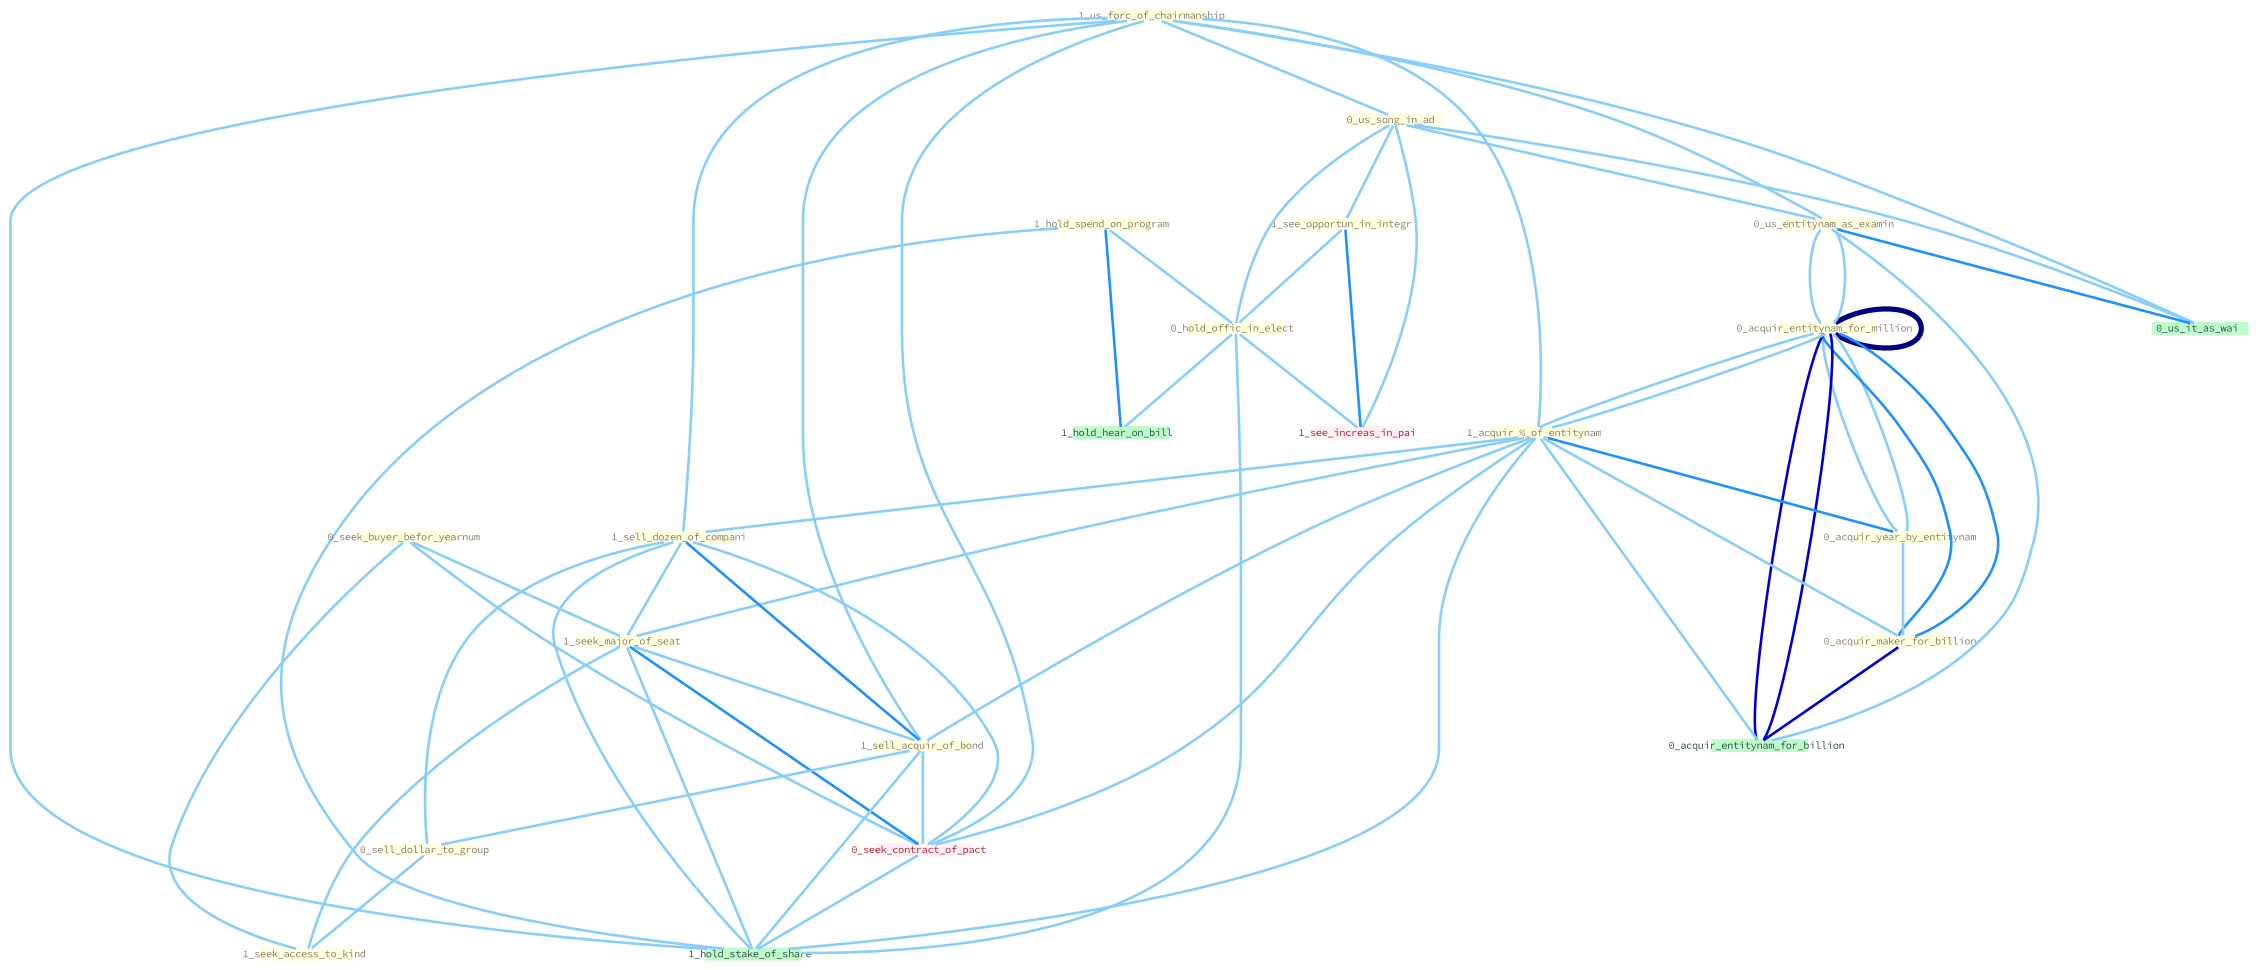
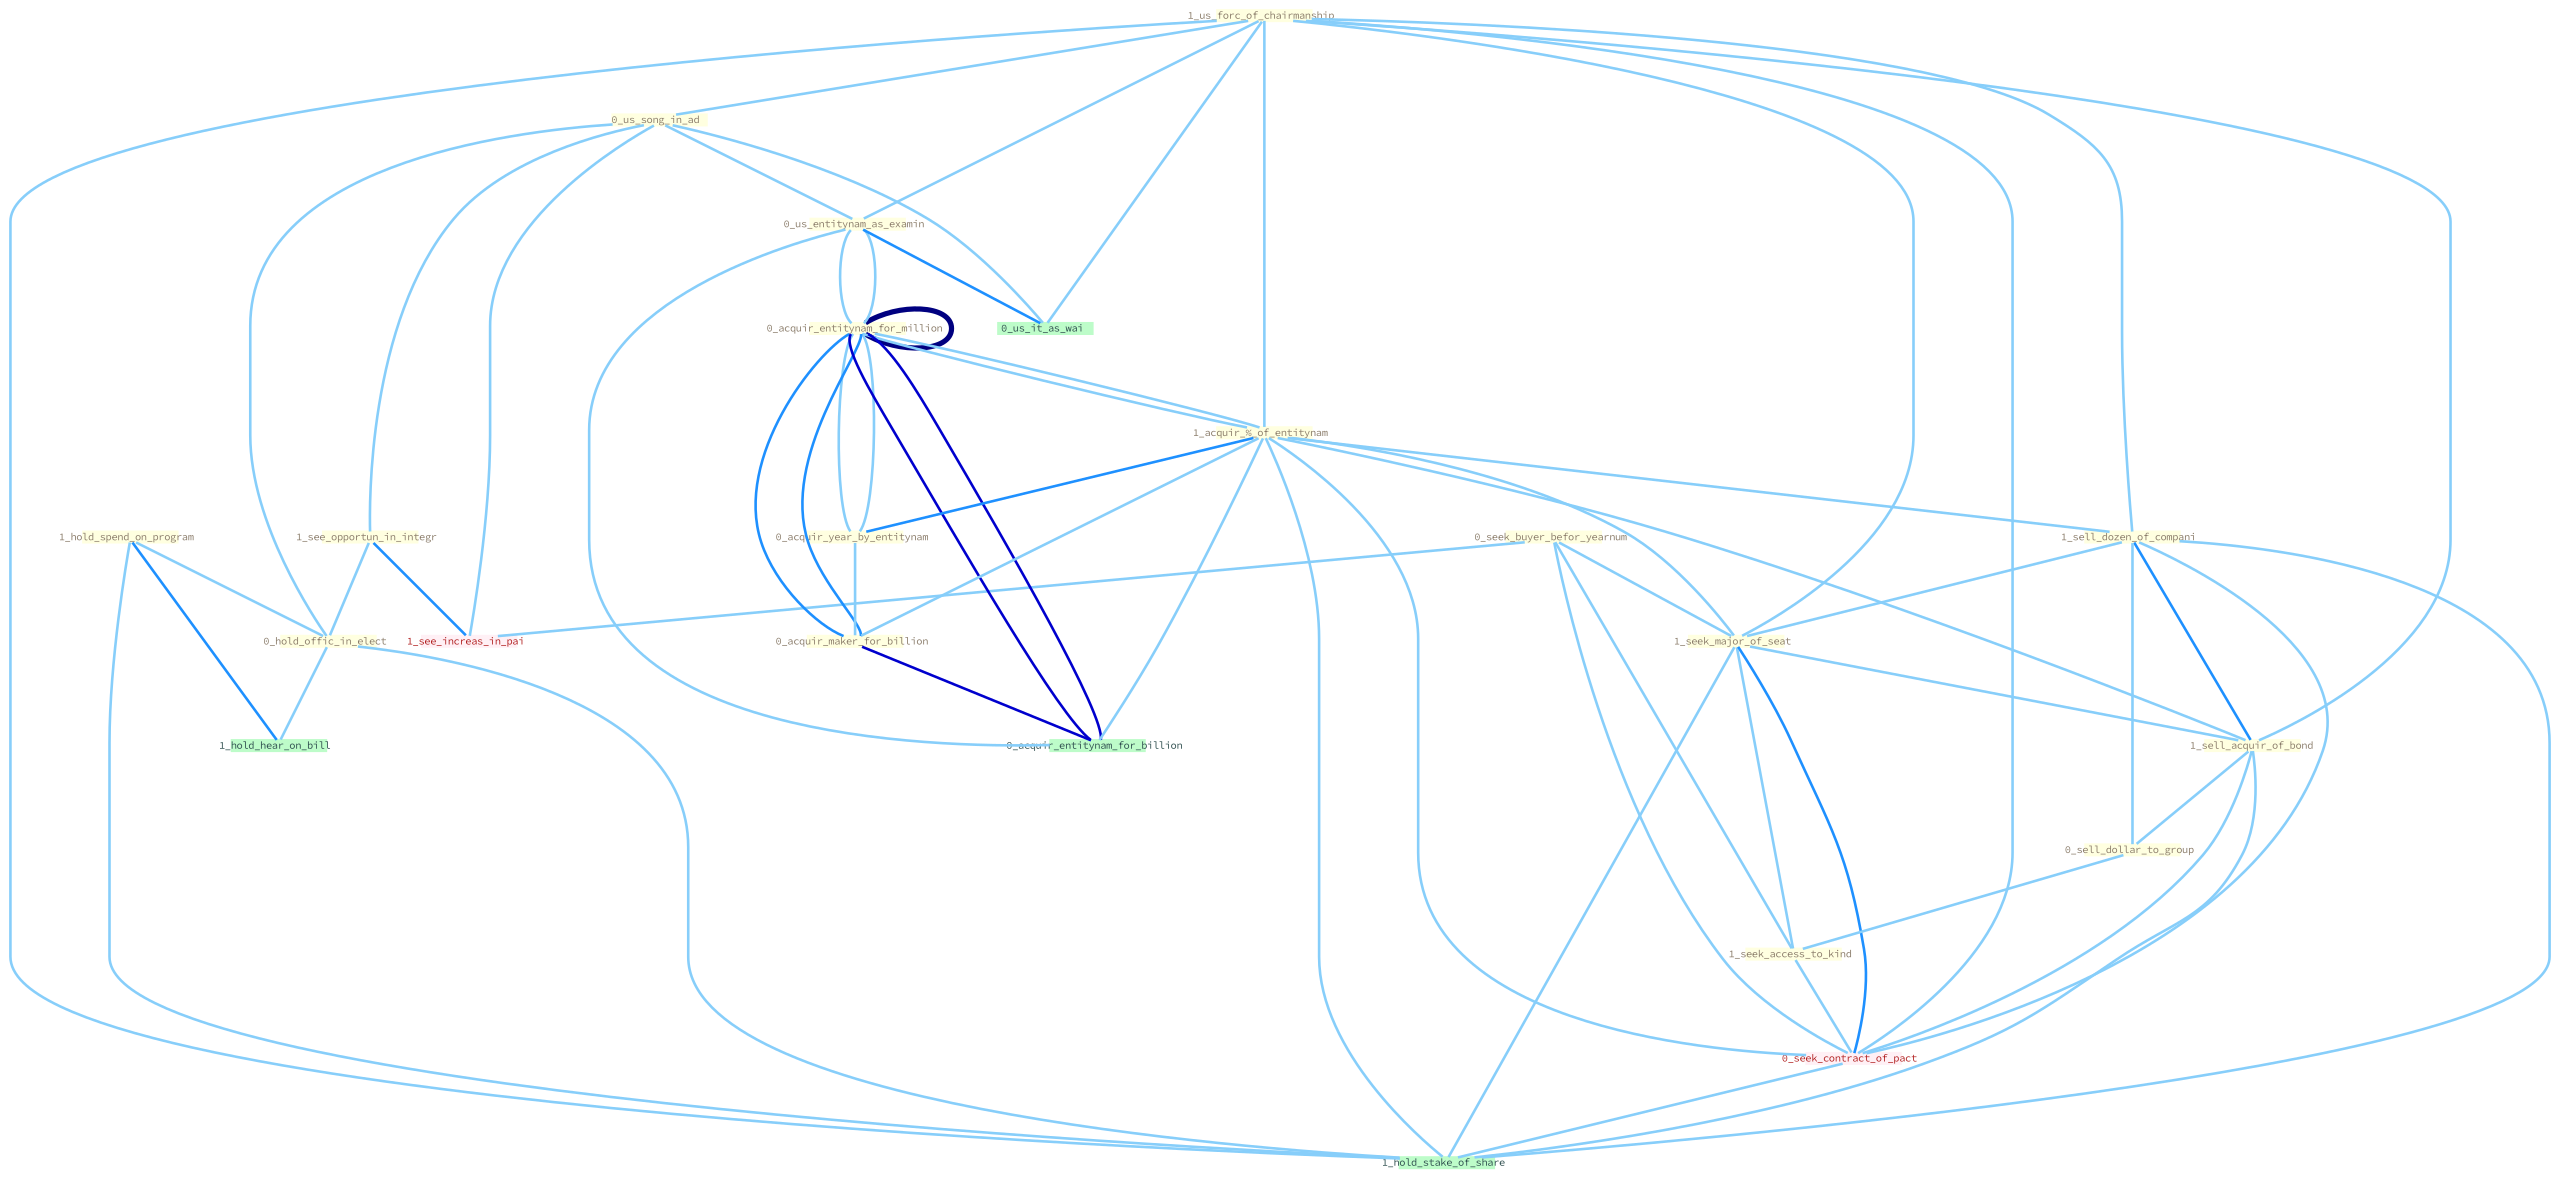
  graph {
    fontname="Source Code Pro"
    node [color="#ffffe0" fixedsize=true fontcolor="#8b7d6b" fontname="Source Code Pro" fontsize=4 shape=polygon style=filled]
    edge [color="#87cefa" fontname="Source Code Pro" w=1]
    "1_us_forc_of_chairmanship " [height=.06 width=.5]
    "0_us_song_in_ad " [height=.06 width=.5]
    "1_hold_spend_on_program " [height=.06 width=.5]
    "0_seek_buyer_befor_yearnum " [height=.06 width=.5]
    "0_acquir_entitynam_for_million " [height=.06 width=.5]
    "1_acquir_%_of_entitynam " [height=.06 width=.5]
    "0_us_entitynam_as_examin " [height=.06 width=.5]
    "1_see_opportun_in_integr " [height=.06 width=.5]
    "0_hold_offic_in_elect " [height=.06 width=.5]
    "1_sell_dozen_of_compani " [height=.06 width=.5]
    "1_seek_major_of_seat " [height=.06 width=.5]
    n12 [height=.06 label="1_sell_acquir_of_bond" width=.5]
    "0_acquir_year_by_entitynam " [height=.06 width=.5]
    "0_sell_dollar_to_group " [height=.06 width=.5]
    "0_acquir_maker_for_billion " [height=.06 width=.5]
    "1_seek_access_to_kind " [height=.06 width=.5]
    "0_seek_contract_of_pact " [color="#fff0f5" fontcolor="#b22222" height=.06 width=.5]
    "1_see_increas_in_pai " [color="#fff0f5" fontcolor="#b22222" height=.06 width=.5]
    "0_us_it_as_wai " [color="#BDFCC9" fontcolor="#2f4f4f" height=.06 width=.5]
    "1_hold_stake_of_share " [color="#BDFCC9" fontcolor="#2f4f4f" height=.06 width=.5]
    "1_hold_hear_on_bill " [color="#BDFCC9" fontcolor="#2f4f4f" height=.06 width=.5]
    "0_acquir_entitynam_for_billion " [color="#BDFCC9" fontcolor="#2f4f4f" height=.06 width=.5]
    subgraph sub_1 {
      "1_us_forc_of_chairmanship "
      "0_us_song_in_ad "
      "1_hold_spend_on_program "
      "0_seek_buyer_befor_yearnum "
      "0_acquir_entitynam_for_million "
      "1_acquir_%_of_entitynam "
      "0_us_entitynam_as_examin "
      "1_see_opportun_in_integr "
      "0_hold_offic_in_elect "
      "1_sell_dozen_of_compani "
      "1_seek_major_of_seat "
      n12
      "0_acquir_year_by_entitynam "
      "0_sell_dollar_to_group "
      "0_acquir_maker_for_billion "
      "1_seek_access_to_kind "
    }
    subgraph sub_2 {
      "0_seek_contract_of_pact "
      "1_see_increas_in_pai "
    }
    "1_us_forc_of_chairmanship " -- "0_us_song_in_ad "
    "1_us_forc_of_chairmanship " -- "1_acquir_%_of_entitynam "
    "1_us_forc_of_chairmanship " -- "0_us_entitynam_as_examin "
    "1_us_forc_of_chairmanship " -- "1_sell_dozen_of_compani "
+   "1_us_forc_of_chairmanship " -- "1_seek_major_of_seat "
    "1_us_forc_of_chairmanship " -- n12
    "1_us_forc_of_chairmanship " -- "0_seek_contract_of_pact "
    "1_us_forc_of_chairmanship " -- "0_us_it_as_wai "
    "1_us_forc_of_chairmanship " -- "1_hold_stake_of_share "
    "0_us_song_in_ad " -- "0_us_entitynam_as_examin "
    "0_us_song_in_ad " -- "1_see_opportun_in_integr "
    "0_us_song_in_ad " -- "0_hold_offic_in_elect "
    "0_us_song_in_ad " -- "1_see_increas_in_pai "
    "0_us_song_in_ad " -- "0_us_it_as_wai "
    "1_hold_spend_on_program " -- "0_hold_offic_in_elect "
    "1_hold_spend_on_program " -- "1_hold_stake_of_share "
    "1_hold_spend_on_program " -- "1_hold_hear_on_bill " [color="#1e90ff" w=2]
    "0_seek_buyer_befor_yearnum " -- "1_seek_major_of_seat "
    "0_seek_buyer_befor_yearnum " -- "1_seek_access_to_kind "
    "0_seek_buyer_befor_yearnum " -- "0_seek_contract_of_pact "
    "0_acquir_entitynam_for_million " -- "0_acquir_entitynam_for_million " [color="#000080" style=bold w=4]
    "0_acquir_entitynam_for_million " -- "1_acquir_%_of_entitynam "
    "0_acquir_entitynam_for_million " -- "0_us_entitynam_as_examin "
    "0_acquir_entitynam_for_million " -- "0_acquir_year_by_entitynam "
    "0_acquir_entitynam_for_million " -- "0_acquir_year_by_entitynam "
    "0_acquir_entitynam_for_million " -- "0_acquir_maker_for_billion " [color="#1e90ff" w=2]
    "0_acquir_entitynam_for_million " -- "0_acquir_maker_for_billion " [color="#1e90ff" w=2]
    "0_acquir_entitynam_for_million " -- "0_acquir_entitynam_for_billion " [color="#0000cd" w=3]
    "0_acquir_entitynam_for_million " -- "0_acquir_entitynam_for_billion " [color="#0000cd" w=3]
    "1_acquir_%_of_entitynam " -- "0_acquir_entitynam_for_million "
    "1_acquir_%_of_entitynam " -- "1_sell_dozen_of_compani "
    "1_acquir_%_of_entitynam " -- "1_seek_major_of_seat "
    "1_acquir_%_of_entitynam " -- n12
    "1_acquir_%_of_entitynam " -- "0_acquir_year_by_entitynam " [color="#1e90ff" w=2]
    "1_acquir_%_of_entitynam " -- "0_acquir_maker_for_billion "
    "1_acquir_%_of_entitynam " -- "0_seek_contract_of_pact "
    "1_acquir_%_of_entitynam " -- "1_hold_stake_of_share "
    "1_acquir_%_of_entitynam " -- "0_acquir_entitynam_for_billion "
    "0_us_entitynam_as_examin " -- "0_acquir_entitynam_for_million "
    "0_us_entitynam_as_examin " -- "0_us_it_as_wai " [color="#1e90ff" w=2]
    "0_us_entitynam_as_examin " -- "0_acquir_entitynam_for_billion "
    "1_see_opportun_in_integr " -- "0_hold_offic_in_elect "
    "1_see_opportun_in_integr " -- "1_see_increas_in_pai " [color="#1e90ff" w=2]
-   "0_hold_offic_in_elect " -- "1_see_increas_in_pai "
+   "0_seek_buyer_befor_yearnum " -- "1_see_increas_in_pai "
    "0_hold_offic_in_elect " -- "1_hold_stake_of_share "
    "0_hold_offic_in_elect " -- "1_hold_hear_on_bill "
    "1_sell_dozen_of_compani " -- "1_seek_major_of_seat "
    "1_sell_dozen_of_compani " -- n12 [color="#1e90ff" w=2]
    "1_sell_dozen_of_compani " -- "0_sell_dollar_to_group "
    "1_sell_dozen_of_compani " -- "0_seek_contract_of_pact "
    "1_sell_dozen_of_compani " -- "1_hold_stake_of_share "
    "1_seek_major_of_seat " -- n12
    "1_seek_major_of_seat " -- "1_seek_access_to_kind "
    "1_seek_major_of_seat " -- "0_seek_contract_of_pact " [color="#1e90ff" w=2]
    "1_seek_major_of_seat " -- "1_hold_stake_of_share "
    n12 -- "0_sell_dollar_to_group "
    n12 -- "0_seek_contract_of_pact "
    n12 -- "1_hold_stake_of_share "
    "0_acquir_year_by_entitynam " -- "0_acquir_maker_for_billion "
    "0_sell_dollar_to_group " -- "1_seek_access_to_kind "
    "0_acquir_maker_for_billion " -- "0_acquir_entitynam_for_billion " [color="#0000cd" w=3]
+   "1_seek_access_to_kind " -- "0_seek_contract_of_pact "
    "0_seek_contract_of_pact " -- "1_hold_stake_of_share "
  }
